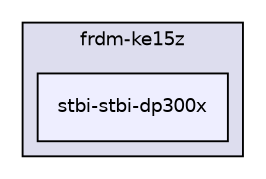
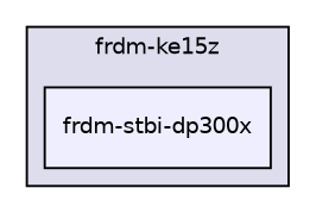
  digraph {
    compound=true
    rankdir=LR
-   n1 [fillcolor="#eeeeff" fontname=Helvetica fontsize=10 label="stbi-stbi-dp300x" pencolor=black shape=box style=filled]
+   n1 [fillcolor="#eeeeff" fontname=Helvetica fontsize=10 label="frdm-stbi-dp300x" pencolor=black shape=box style=filled]
    subgraph cluster_1 {
      bgcolor="#ddddee"
      fontname=Helvetica
      fontsize=10
      label="frdm-ke15z"
      pencolor=black
      n1
    }
  }
